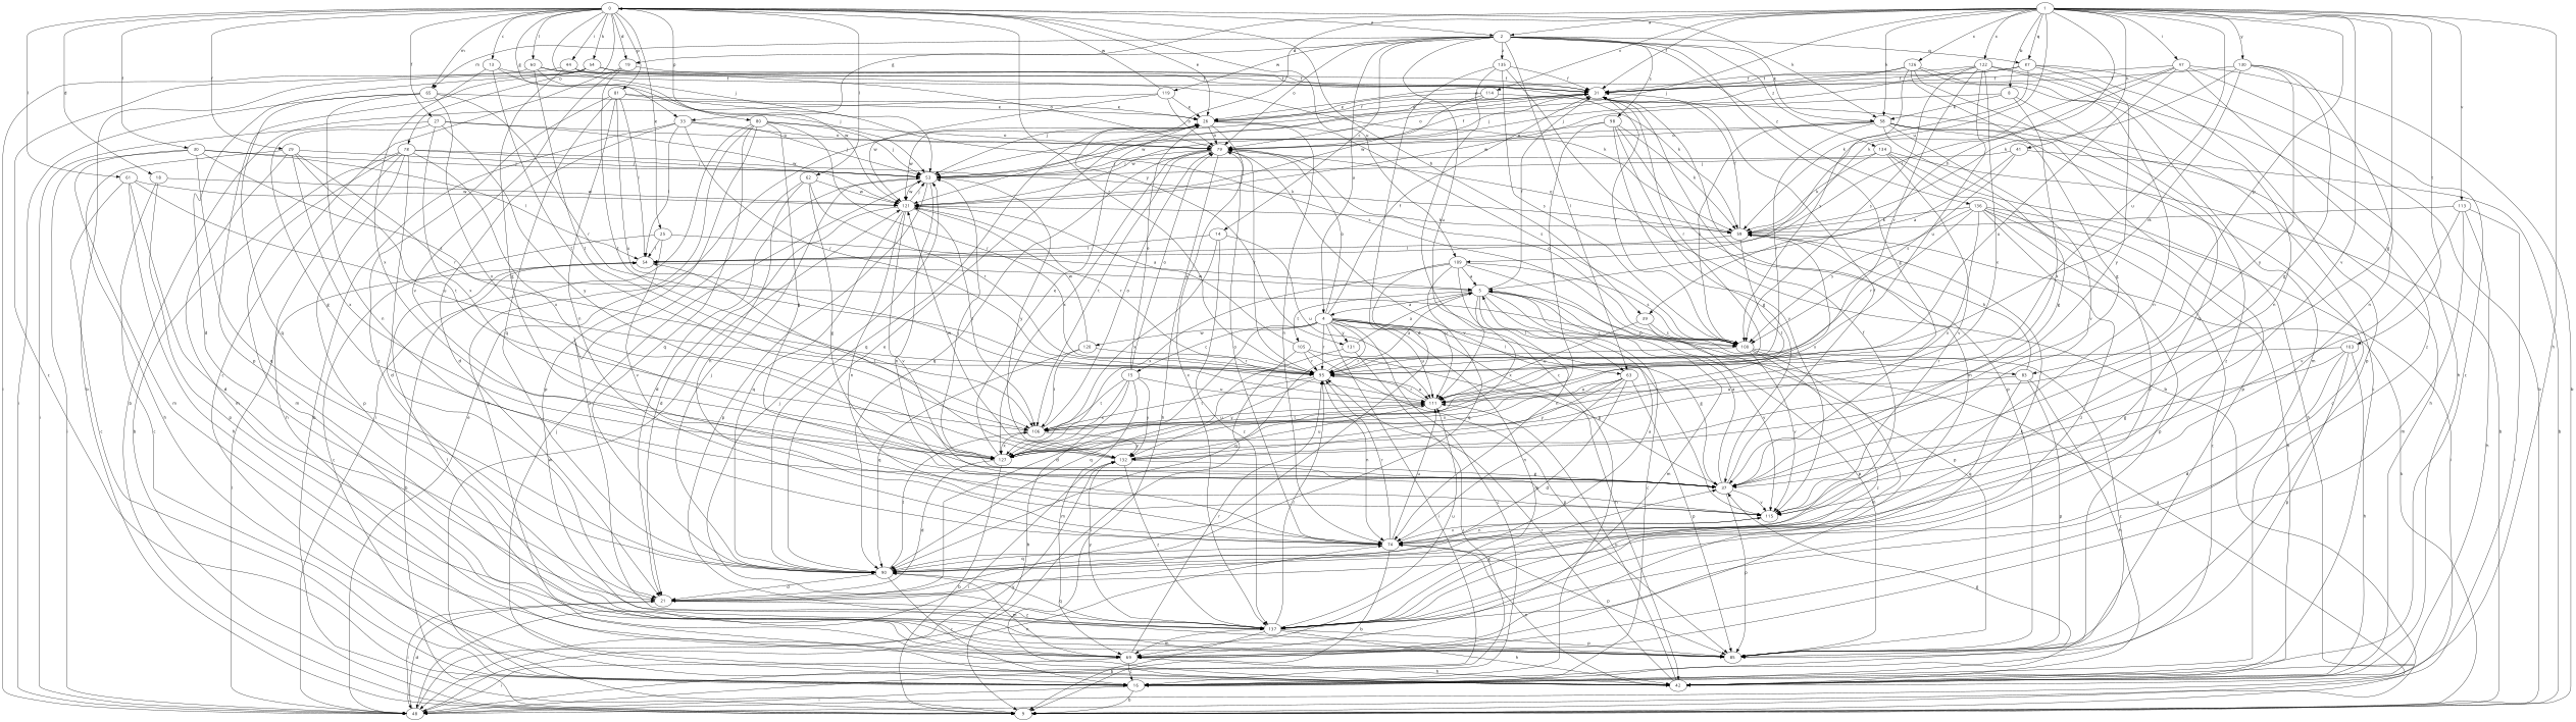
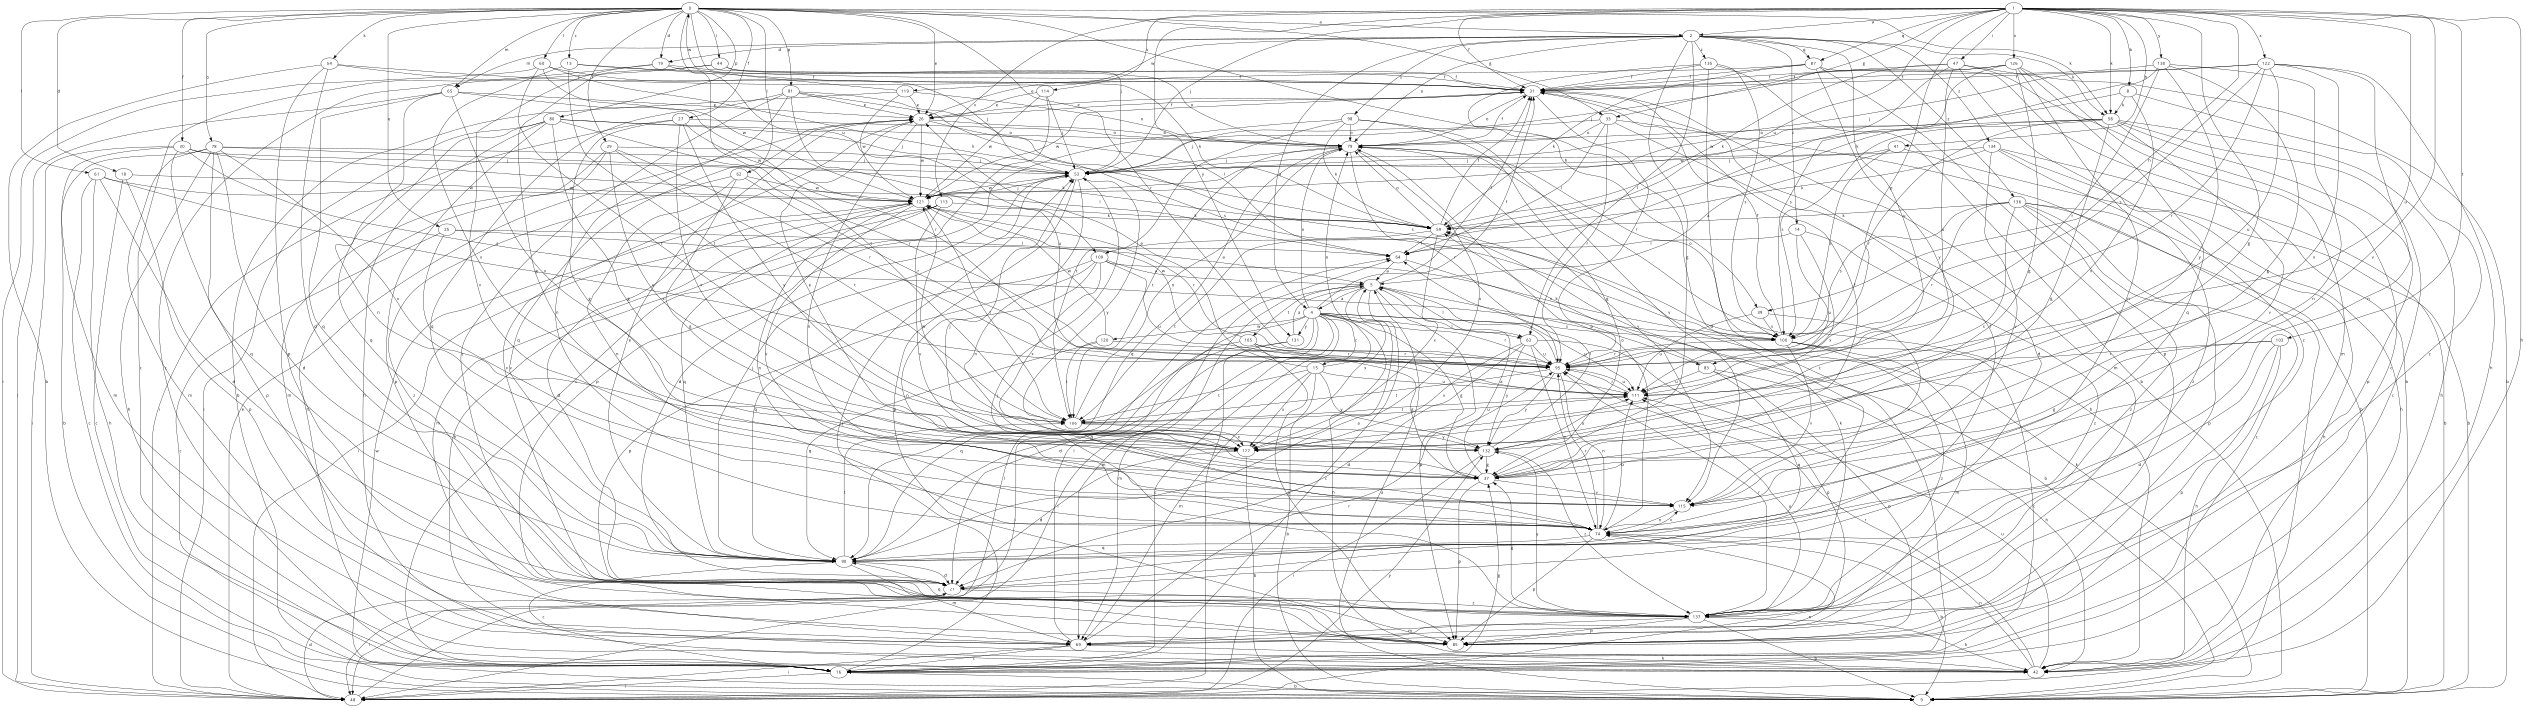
  strict digraph {
    fontname="Open Sans"
    node [fontname="Open Sans"]
    edge [fontname="Open Sans"]
    0
    2
    13
    18
    19
    25
    26
    27
    29
    30
    33
    39
    44
    53
    54
    58
    60
    61
    62
    65
    78
    80
    81
    95
    109
    119
    37
    87
    111
    4
    14
    63
    79
    98
    134
    135
    136
    31
    127
    106
    16
    85
    121
    115
    5
    64
    90
    100
    74
    137
    48
    132
    42
    69
    21
    9
    59
    1
    8
    41
    47
    83
    103
    113
    114
    122
    126
    130
    131
    15
    120
    105
    0 -> 2 [label=a]
    0 -> 13 [label=c]
    0 -> 18 [label=d]
    0 -> 19 [label=d]
    0 -> 25 [label=e]
    0 -> 26 [label=e]
    0 -> 27 [label=f]
    0 -> 29 [label=f]
    0 -> 30 [label=f]
    0 -> 33 [label=g]
    0 -> 39 [label=h]
    0 -> 44 [label=i]
    0 -> 53 [label=j]
    0 -> 54 [label=k]
    0 -> 58 [label=k]
    0 -> 60 [label=l]
    0 -> 61 [label=l]
    0 -> 62 [label=l]
    0 -> 65 [label=m]
    0 -> 78 [label=o]
    0 -> 80 [label=p]
    0 -> 81 [label=p]
    0 -> 95 [label=r]
    0 -> 109 [label=u]
    2 -> 19 [label=d]
    2 -> 58 [label=k]
    2 -> 65 [label=m]
    2 -> 119 [label=w]
    2 -> 37 [label=g]
    2 -> 87 [label=q]
    2 -> 111 [label=u]
    2 -> 4 [label=a]
    2 -> 14 [label=c]
    2 -> 63 [label=l]
    2 -> 79 [label=o]
    2 -> 98 [label=s]
    2 -> 134 [label=z]
    2 -> 135 [label=z]
    2 -> 136 [label=z]
    13 -> 53 [label=j]
    13 -> 31 [label=f]
    13 -> 127 [label=x]
    13 -> 106 [label=t]
    18 -> 16 [label=c]
    18 -> 85 [label=p]
    18 -> 121 [label=w]
    19 -> 31 [label=f]
    19 -> 106 [label=t]
    19 -> 16 [label=c]
    19 -> 115 [label=v]
    25 -> 16 [label=c]
    25 -> 115 [label=v]
    25 -> 5 [label=a]
    25 -> 64 [label=l]
    26 -> 79 [label=o]
    26 -> 31 [label=f]
    26 -> 121 [label=w]
    26 -> 90 [label=q]
    26 -> 100 [label=s]
    26 -> 74 [label=n]
    26 -> 137 [label=x]
    27 -> 37 [label=g]
    27 -> 79 [label=o]
    27 -> 127 [label=x]
    27 -> 121 [label=w]
    27 -> 48 [label=i]
    27 -> 132 [label=y]
    29 -> 53 [label=j]
    29 -> 95 [label=r]
    29 -> 127 [label=x]
    29 -> 106 [label=t]
    29 -> 42 [label=h]
    29 -> 69 [label=m]
    30 -> 53 [label=j]
    30 -> 64 [label=l]
    30 -> 90 [label=q]
    30 -> 100 [label=s]
    30 -> 48 [label=i]
    30 -> 69 [label=m]
    33 -> 53 [label=j]
    33 -> 95 [label=r]
    33 -> 79 [label=o]
    33 -> 64 [label=l]
    33 -> 21 [label=d]
    33 -> 9 [label=b]
    39 -> 111 [label=u]
    39 -> 115 [label=v]
    39 -> 100 [label=s]
    44 -> 37 [label=g]
    44 -> 79 [label=o]
    44 -> 31 [label=f]
    44 -> 16 [label=c]
    53 -> 85 [label=p]
    53 -> 121 [label=w]
    53 -> 74 [label=n]
    53 -> 132 [label=y]
    53 -> 21 [label=d]
    54 -> 31 [label=f]
    54 -> 85 [label=p]
    54 -> 21 [label=d]
    54 -> 9 [label=b]
    54 -> 59 [label=k]
    58 -> 95 [label=r]
    58 -> 37 [label=g]
    58 -> 79 [label=o]
    58 -> 16 [label=c]
    58 -> 85 [label=p]
    58 -> 121 [label=w]
    58 -> 115 [label=v]
    58 -> 100 [label=s]
    58 -> 42 [label=h]
    60 -> 31 [label=f]
    60 -> 106 [label=t]
    60 -> 121 [label=w]
    60 -> 48 [label=i]
    60 -> 59 [label=k]
    61 -> 111 [label=u]
    61 -> 16 [label=c]
    61 -> 121 [label=w]
    61 -> 42 [label=h]
    61 -> 21 [label=d]
    62 -> 95 [label=r]
    62 -> 37 [label=g]
    62 -> 121 [label=w]
    62 -> 74 [label=n]
    62 -> 137 [label=z]
    65 -> 26 [label=e]
    65 -> 95 [label=r]
    65 -> 127 [label=x]
    65 -> 90 [label=q]
    65 -> 74 [label=n]
    65 -> 48 [label=i]
    78 -> 53 [label=j]
    78 -> 127 [label=x]
    78 -> 85 [label=p]
    78 -> 42 [label=h]
    78 -> 69 [label=m]
    78 -> 21 [label=d]
    78 -> 9 [label=b]
    78 -> 59 [label=k]
    80 -> 53 [label=j]
    80 -> 95 [label=r]
    80 -> 37 [label=g]
    80 -> 79 [label=o]
    80 -> 85 [label=p]
    80 -> 90 [label=q]
    80 -> 48 [label=i]
    80 -> 42 [label=h]
    81 -> 26 [label=e]
    81 -> 111 [label=u]
    81 -> 64 [label=l]
    81 -> 90 [label=q]
    81 -> 100 [label=s]
    81 -> 74 [label=n]
    81 -> 137 [label=z]
    95 -> 111 [label=u]
    95 -> 106 [label=t]
    95 -> 5 [label=a]
    95 -> 74 [label=n]
    95 -> 132 [label=y]
    109 -> 111 [label=u]
    109 -> 127 [label=x]
    109 -> 85 [label=p]
    109 -> 5 [label=a]
    109 -> 90 [label=q]
    109 -> 100 [label=s]
    109 -> 74 [label=n]
    119 -> 0 [label=w]
    119 -> 26 [label=e]
    119 -> 79 [label=o]
    119 -> 121 [label=w]
    119 -> 9 [label=b]
    37 -> 53 [label=j]
    37 -> 31 [label=f]
    37 -> 85 [label=p]
    37 -> 115 [label=v]
    37 -> 5 [label=a]
    87 -> 26 [label=e]
    87 -> 31 [label=f]
    87 -> 85 [label=p]
    87 -> 132 [label=y]
    87 -> 9 [label=b]
    87 -> 59 [label=k]
    111 -> 95 [label=r]
    111 -> 106 [label=t]
    4 -> 95 [label=r]
    4 -> 37 [label=g]
    4 -> 111 [label=u]
    4 -> 63 [label=l]
    4 -> 79 [label=o]
    4 -> 31 [label=f]
    4 -> 16 [label=c]
    4 -> 90 [label=q]
    4 -> 100 [label=s]
    4 -> 48 [label=i]
    4 -> 42 [label=h]
    4 -> 69 [label=m]
    4 -> 21 [label=d]
    4 -> 131 [label=y]
    4 -> 15 [label=c]
    4 -> 120 [label=w]
    14 -> 111 [label=u]
    14 -> 127 [label=x]
    14 -> 64 [label=l]
    14 -> 137 [label=z]
-   63 -> 111 [label=u]
+   63 -> 95 [label=u]
    63 -> 127 [label=x]
    63 -> 85 [label=p]
    63 -> 74 [label=n]
    63 -> 132 [label=y]
    63 -> 21 [label=d]
    79 -> 53 [label=j]
    79 -> 95 [label=r]
    79 -> 31 [label=f]
    79 -> 127 [label=x]
    79 -> 106 [label=t]
    79 -> 115 [label=v]
    79 -> 90 [label=q]
    79 -> 42 [label=h]
    98 -> 37 [label=g]
    98 -> 79 [label=o]
    98 -> 106 [label=t]
    98 -> 85 [label=p]
    98 -> 115 [label=v]
    98 -> 59 [label=k]
    134 -> 53 [label=j]
    134 -> 115 [label=v]
    134 -> 137 [label=z]
    134 -> 42 [label=h]
    134 -> 9 [label=b]
    134 -> 59 [label=k]
    135 -> 31 [label=f]
    135 -> 16 [label=c]
    135 -> 100 [label=s]
    135 -> 21 [label=d]
    135 -> 9 [label=b]
    136 -> 95 [label=r]
    136 -> 127 [label=x]
    136 -> 16 [label=c]
    136 -> 85 [label=p]
    136 -> 100 [label=s]
    136 -> 137 [label=z]
    136 -> 48 [label=i]
    136 -> 42 [label=h]
    136 -> 59 [label=k]
    31 -> 26 [label=e]
    31 -> 95 [label=r]
    31 -> 79 [label=o]
    31 -> 121 [label=w]
    31 -> 69 [label=m]
    127 -> 26 [label=e]
    127 -> 21 [label=d]
    127 -> 9 [label=b]
    106 -> 111 [label=u]
    106 -> 79 [label=o]
    106 -> 127 [label=x]
    106 -> 132 [label=y]
    16 -> 53 [label=j]
    16 -> 37 [label=g]
    16 -> 48 [label=i]
    16 -> 9 [label=b]
    121 -> 53 [label=j]
    121 -> 95 [label=r]
    121 -> 106 [label=t]
    121 -> 115 [label=v]
    121 -> 90 [label=q]
    121 -> 74 [label=n]
    121 -> 21 [label=d]
    121 -> 59 [label=k]
    115 -> 74 [label=n]
    5 -> 4 [label=a]
    5 -> 63 [label=l]
    5 -> 31 [label=f]
    5 -> 127 [label=x]
    5 -> 16 [label=c]
    5 -> 85 [label=p]
    5 -> 69 [label=m]
    5 -> 83 [label=p]
    5 -> 105 [label=t]
    64 -> 5 [label=a]
    64 -> 9 [label=b]
    90 -> 26 [label=e]
    90 -> 53 [label=j]
    90 -> 31 [label=f]
    90 -> 106 [label=t]
    90 -> 16 [label=c]
    90 -> 5 [label=a]
    90 -> 69 [label=m]
    90 -> 21 [label=d]
    100 -> 95 [label=r]
    100 -> 79 [label=o]
    100 -> 31 [label=f]
    100 -> 16 [label=c]
    100 -> 115 [label=v]
    100 -> 137 [label=z]
    100 -> 69 [label=m]
    74 -> 95 [label=r]
    74 -> 111 [label=u]
    74 -> 79 [label=o]
    74 -> 85 [label=p]
    74 -> 115 [label=v]
    74 -> 90 [label=q]
    74 -> 9 [label=b]
    137 -> 53 [label=j]
    137 -> 95 [label=r]
    137 -> 37 [label=g]
    137 -> 111 [label=u]
    137 -> 85 [label=p]
    137 -> 90 [label=q]
    137 -> 132 [label=y]
    137 -> 42 [label=h]
    137 -> 69 [label=m]
    137 -> 9 [label=b]
    137 -> 59 [label=k]
    48 -> 26 [label=e]
    48 -> 64 [label=l]
    48 -> 74 [label=n]
    48 -> 132 [label=y]
    48 -> 21 [label=d]
    132 -> 37 [label=g]
    132 -> 111 [label=u]
    132 -> 121 [label=w]
    132 -> 64 [label=l]
    132 -> 137 [label=z]
    132 -> 48 [label=i]
    42 -> 95 [label=r]
    42 -> 111 [label=u]
    42 -> 74 [label=n]
    69 -> 95 [label=r]
    69 -> 16 [label=c]
    69 -> 64 [label=l]
    69 -> 48 [label=i]
    69 -> 42 [label=h]
    21 -> 137 [label=z]
    21 -> 48 [label=i]
    9 -> 121 [label=w]
    9 -> 5 [label=a]
    9 -> 59 [label=k]
    59 -> 79 [label=o]
    59 -> 31 [label=f]
    59 -> 127 [label=x]
    59 -> 106 [label=t]
    59 -> 64 [label=l]
    1 -> 2 [label=a]
    1 -> 33 [label=g]
    1 -> 39 [label=h]
    1 -> 53 [label=j]
    1 -> 58 [label=k]
    1 -> 109 [label=u]
    1 -> 37 [label=g]
    1 -> 87 [label=q]
    1 -> 111 [label=u]
    1 -> 31 [label=f]
    1 -> 115 [label=v]
    1 -> 42 [label=h]
    1 -> 8 [label=b]
    1 -> 41 [label=h]
    1 -> 47 [label=i]
    1 -> 83 [label=p]
    1 -> 103 [label=t]
    1 -> 113 [label=v]
    1 -> 114 [label=v]
    1 -> 122 [label=x]
    1 -> 126 [label=x]
    1 -> 130 [label=y]
    1 -> 131 [label=y]
    8 -> 58 [label=k]
    8 -> 127 [label=x]
    8 -> 121 [label=w]
    8 -> 137 [label=z]
    41 -> 53 [label=j]
    41 -> 5 [label=a]
    41 -> 100 [label=s]
    41 -> 9 [label=b]
    47 -> 111 [label=u]
    47 -> 31 [label=f]
    47 -> 16 [label=c]
    47 -> 64 [label=l]
    47 -> 137 [label=z]
    47 -> 9 [label=b]
    47 -> 59 [label=k]
    83 -> 111 [label=u]
    83 -> 85 [label=p]
    83 -> 90 [label=q]
    83 -> 42 [label=h]
    83 -> 59 [label=k]
    103 -> 95 [label=r]
    103 -> 37 [label=g]
    103 -> 85 [label=p]
    103 -> 42 [label=h]
    103 -> 21 [label=d]
    113 -> 115 [label=v]
    113 -> 48 [label=i]
    113 -> 42 [label=h]
    113 -> 69 [label=m]
    113 -> 59 [label=k]
    114 -> 26 [label=e]
    114 -> 53 [label=j]
    114 -> 16 [label=c]
    114 -> 121 [label=w]
    122 -> 53 [label=j]
    122 -> 95 [label=r]
    122 -> 111 [label=u]
    122 -> 31 [label=f]
    122 -> 127 [label=x]
    122 -> 100 [label=s]
    122 -> 74 [label=n]
    122 -> 42 [label=h]
    126 -> 53 [label=j]
    126 -> 37 [label=g]
    126 -> 31 [label=f]
    126 -> 90 [label=q]
    126 -> 100 [label=s]
    126 -> 74 [label=n]
    126 -> 69 [label=m]
    130 -> 95 [label=r]
    130 -> 37 [label=g]
    130 -> 31 [label=f]
    130 -> 74 [label=n]
    130 -> 132 [label=y]
    130 -> 59 [label=k]
    131 -> 5 [label=a]
    131 -> 90 [label=q]
    131 -> 48 [label=i]
    15 -> 26 [label=e]
    15 -> 111 [label=u]
    15 -> 79 [label=o]
    15 -> 127 [label=x]
    15 -> 106 [label=t]
    15 -> 132 [label=y]
    15 -> 69 [label=m]
    15 -> 9 [label=b]
    120 -> 95 [label=r]
    120 -> 106 [label=t]
    120 -> 121 [label=w]
    120 -> 90 [label=q]
    105 -> 95 [label=r]
    105 -> 37 [label=g]
    105 -> 85 [label=p]
    105 -> 121 [label=w]
    105 -> 48 [label=i]
  }
